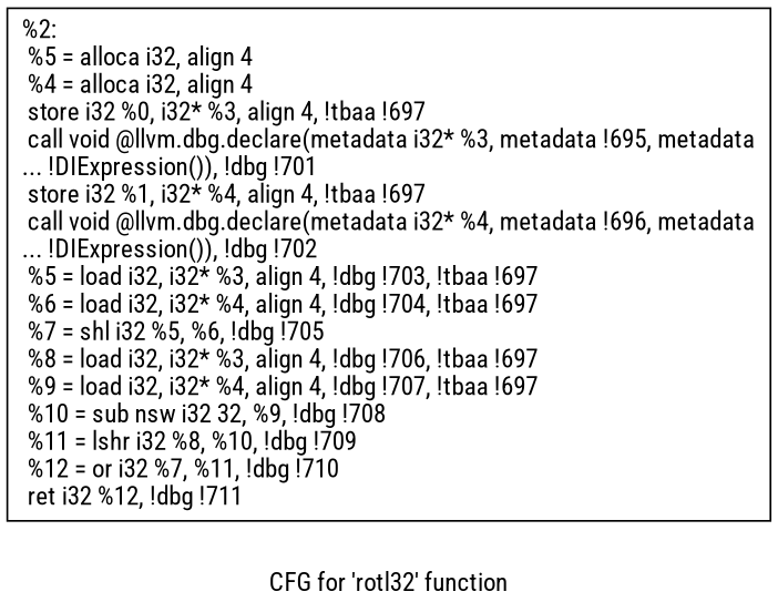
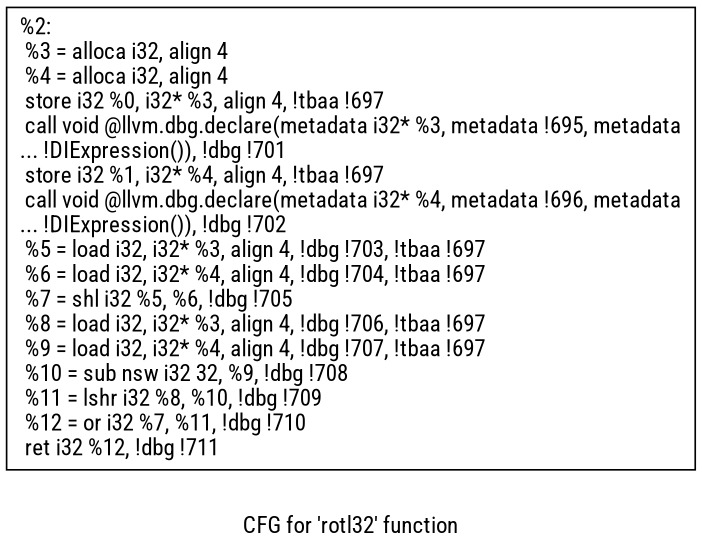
  digraph {
    label="CFG for 'rotl32' function"
    rankdir=LR
    fontname="Roboto Condensed"
-   n1 [label="{%2:\l  %5 = alloca i32, align 4\l  %4 = alloca i32, align 4\l  store i32 %0, i32* %3, align 4, !tbaa !697\l  call void @llvm.dbg.declare(metadata i32* %3, metadata !695, metadata\l... !DIExpression()), !dbg !701\l  store i32 %1, i32* %4, align 4, !tbaa !697\l  call void @llvm.dbg.declare(metadata i32* %4, metadata !696, metadata\l... !DIExpression()), !dbg !702\l  %5 = load i32, i32* %3, align 4, !dbg !703, !tbaa !697\l  %6 = load i32, i32* %4, align 4, !dbg !704, !tbaa !697\l  %7 = shl i32 %5, %6, !dbg !705\l  %8 = load i32, i32* %3, align 4, !dbg !706, !tbaa !697\l  %9 = load i32, i32* %4, align 4, !dbg !707, !tbaa !697\l  %10 = sub nsw i32 32, %9, !dbg !708\l  %11 = lshr i32 %8, %10, !dbg !709\l  %12 = or i32 %7, %11, !dbg !710\l  ret i32 %12, !dbg !711\l}" shape=record fontname="Roboto Condensed"]
+   n1 [label="{%2:\l  %3 = alloca i32, align 4\l  %4 = alloca i32, align 4\l  store i32 %0, i32* %3, align 4, !tbaa !697\l  call void @llvm.dbg.declare(metadata i32* %3, metadata !695, metadata\l... !DIExpression()), !dbg !701\l  store i32 %1, i32* %4, align 4, !tbaa !697\l  call void @llvm.dbg.declare(metadata i32* %4, metadata !696, metadata\l... !DIExpression()), !dbg !702\l  %5 = load i32, i32* %3, align 4, !dbg !703, !tbaa !697\l  %6 = load i32, i32* %4, align 4, !dbg !704, !tbaa !697\l  %7 = shl i32 %5, %6, !dbg !705\l  %8 = load i32, i32* %3, align 4, !dbg !706, !tbaa !697\l  %9 = load i32, i32* %4, align 4, !dbg !707, !tbaa !697\l  %10 = sub nsw i32 32, %9, !dbg !708\l  %11 = lshr i32 %8, %10, !dbg !709\l  %12 = or i32 %7, %11, !dbg !710\l  ret i32 %12, !dbg !711\l}" shape=record fontname="Roboto Condensed"]
  }
